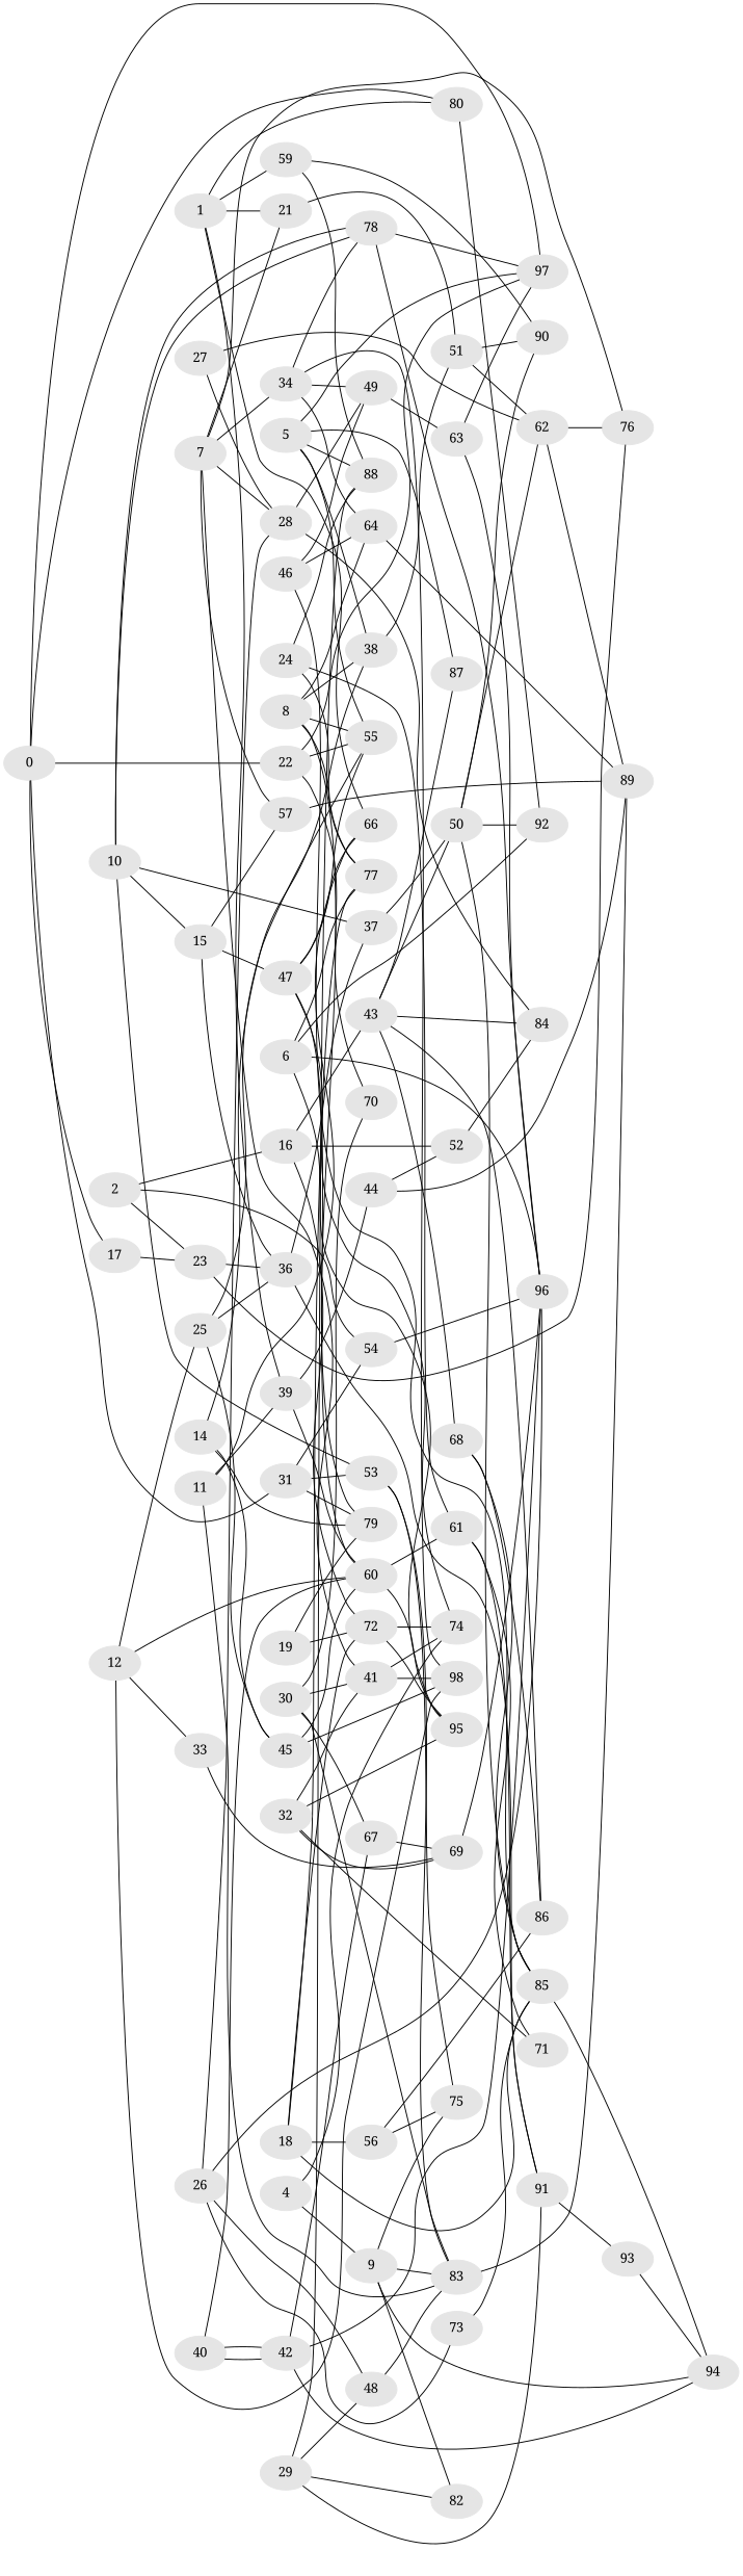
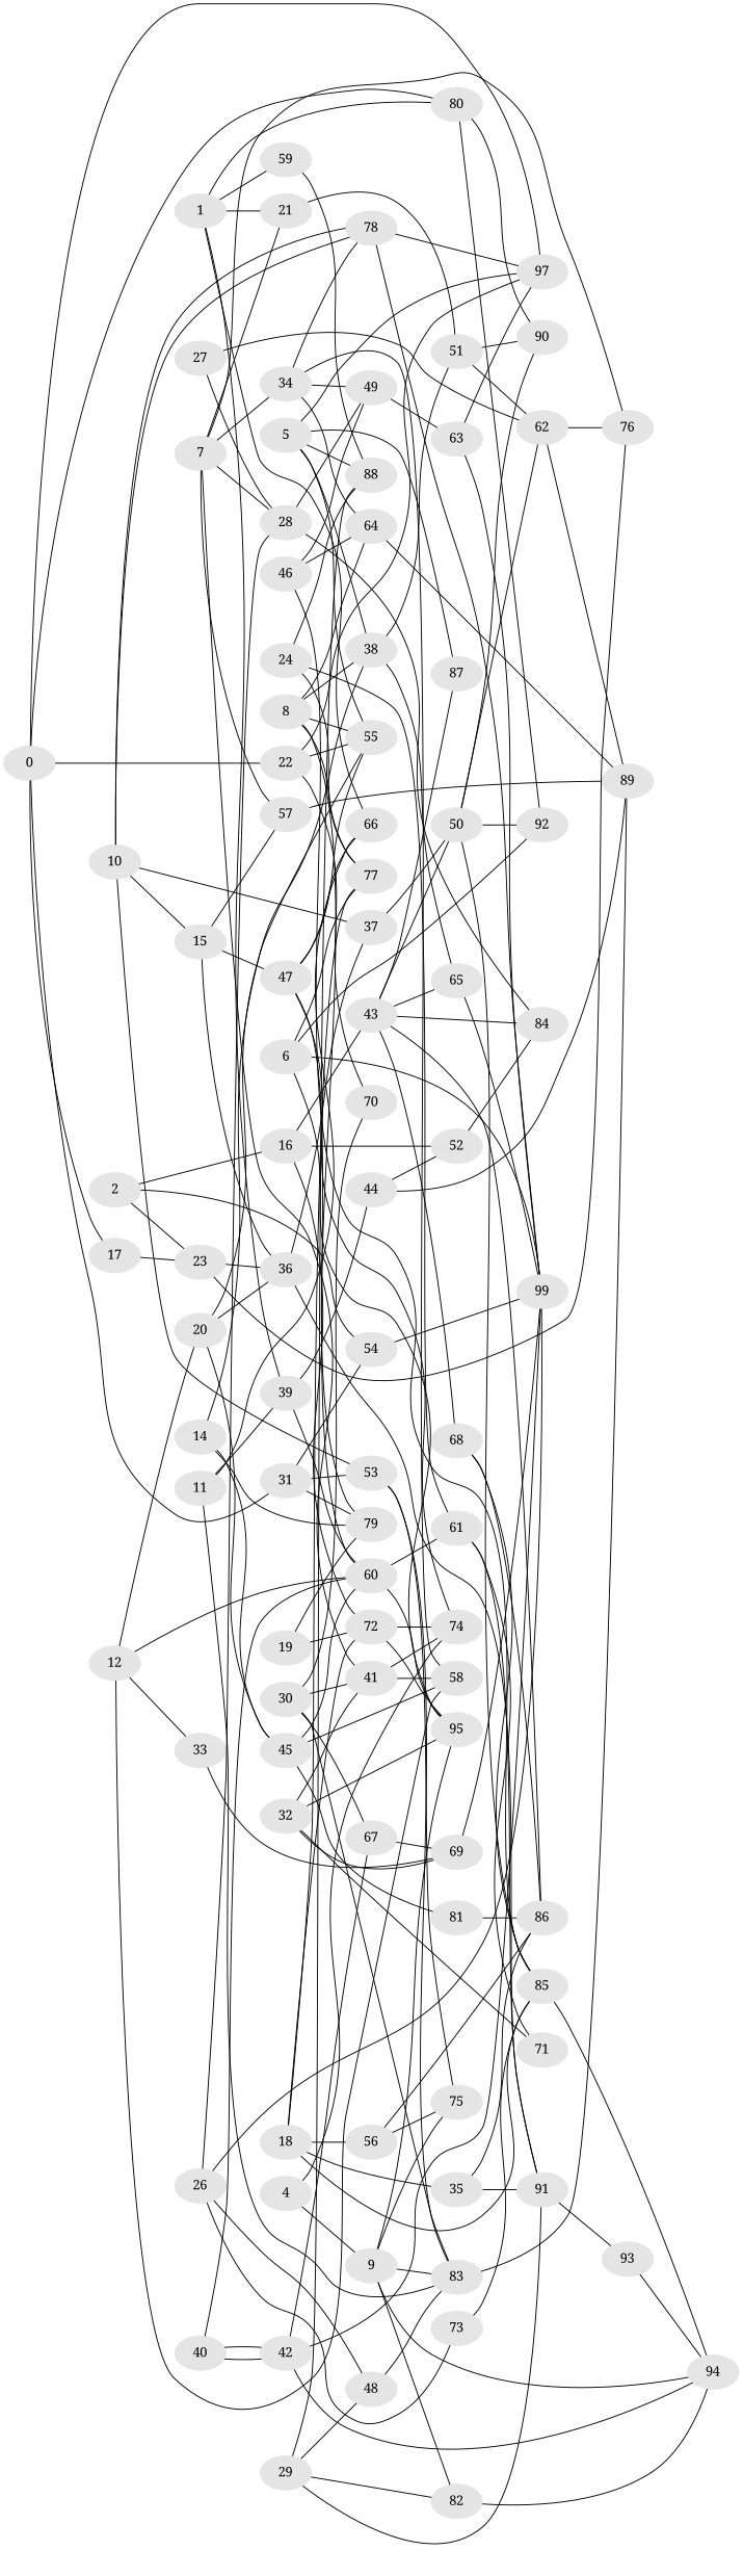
  graph {
    fontname="Noto Serif"
    rankdir=LR
    node [color=gray90 fontname="Noto Serif" style=filled]
    edge [fontname="Noto Serif"]
    1
    21
    39
    59
    66
    80
    51
    60
    44
    88
    90
    92
    2
    16
    23
    54
    43
    52
    72
    76
    36
-   96
+   96 [label=99]
    n23 [label=0]
    17
    22
    31
    97
    55
    70
    79
    53
    4
    9
    74
    95
    75
    82
    94
    83
    5
    38
    87
+   65
    6
    77
    7
    28
    34
    41
    57
    49
    84
    64
    78
-   58 [label=98]
+   58
    89
    8
    10
    15
    37
    47
    50
    11
    12
-   20 [label=25]
+   20
    33
    45
    69
    61
    14
+   81
    91
    86
    68
    18
+   35
    56
    85
    19
    62
    24
    71
    29
    48
    26
    73
    27
    63
    93
    30
    67
    32
    40
    42
    46
    1 -- 21
    1 -- 39
    1 -- 59
    1 -- 66
    1 -- 80
    21 -- 51
    39 -- 60
    39 -- 44
    59 -- 88
-   59 -- 90
+   80 -- 90
    80 -- 92
    51 -- 90
    51 -- 62
    60 -- 95
    60 -- 61
    44 -- 52
    44 -- 89
    2 -- 16
    2 -- 23
    2 -- 54
    16 -- 43
    16 -- 52
    16 -- 72
    23 -- 76
    23 -- 36
    54 -- 96
    43 -- 87
+   43 -- 65
    43 -- 84
    43 -- 50
    43 -- 86
    43 -- 68
    52 -- 84
    72 -- 74
    72 -- 95
    36 -- 37
    36 -- 91
    n23 -- 80
    n23 -- 17
    n23 -- 22
    n23 -- 31
    n23 -- 97
    17 -- 23
    22 -- 97
    22 -- 55
    22 -- 70
    31 -- 54
    31 -- 79
    31 -- 53
    53 -- 75
    53 -- 83
    4 -- 9
    4 -- 74
+   9 -- 95
    9 -- 75
    9 -- 82
    9 -- 94
    9 -- 83
+   82 -- 94
    83 -- 89
    5 -- 88
    5 -- 97
    5 -- 55
    5 -- 38
    5 -- 87
    38 -- 51
+   38 -- 65
+   65 -- 96
    6 -- 92
    6 -- 96
    6 -- 95
    6 -- 77
    7 -- 21
    7 -- 76
    7 -- 28
    7 -- 34
    7 -- 41
    7 -- 57
    28 -- 49
    28 -- 84
    34 -- 49
    34 -- 64
    34 -- 78
    34 -- 58
    41 -- 74
    41 -- 58
    57 -- 89
    49 -- 63
    64 -- 89
    78 -- 96
    78 -- 97
    8 -- 55
    8 -- 79
    8 -- 38
    8 -- 77
    8 -- 64
    10 -- 53
    10 -- 78
    10 -- 78
    10 -- 15
    10 -- 37
    15 -- 36
    15 -- 57
    15 -- 47
    37 -- 50
    47 -- 66
    47 -- 60
    47 -- 55
    47 -- 74
    50 -- 90
    50 -- 92
    50 -- 85
    50 -- 62
    11 -- 39
    11 -- 66
    11 -- 83
    12 -- 60
    12 -- 58
    12 -- 20
    12 -- 33
    20 -- 36
    20 -- 55
    20 -- 45
    33 -- 69
    45 -- 60
    45 -- 58
+   45 -- 81
    69 -- 96
    61 -- 91
    61 -- 71
    14 -- 79
    14 -- 38
    14 -- 45
+   81 -- 86
    91 -- 93
    68 -- 86
    68 -- 85
    18 -- 72
    18 -- 77
+   18 -- 35
    18 -- 56
    18 -- 85
+   35 -- 91
+   35 -- 86
    56 -- 75
    56 -- 86
    85 -- 94
    19 -- 72
    19 -- 79
    62 -- 76
    62 -- 89
    24 -- 88
    24 -- 77
    24 -- 61
    29 -- 88
    29 -- 82
    29 -- 91
    29 -- 48
    48 -- 83
    26 -- 96
    26 -- 28
    26 -- 48
    26 -- 73
    73 -- 85
    27 -- 28
    27 -- 62
    63 -- 96
    63 -- 97
    93 -- 94
    30 -- 70
    30 -- 83
    30 -- 41
    30 -- 67
    67 -- 69
    32 -- 95
    32 -- 41
    32 -- 69
    32 -- 71
    40 -- 60
    40 -- 42
    40 -- 42
    42 -- 96
    42 -- 94
    42 -- 67
    46 -- 49
    46 -- 64
    46 -- 85
  }
